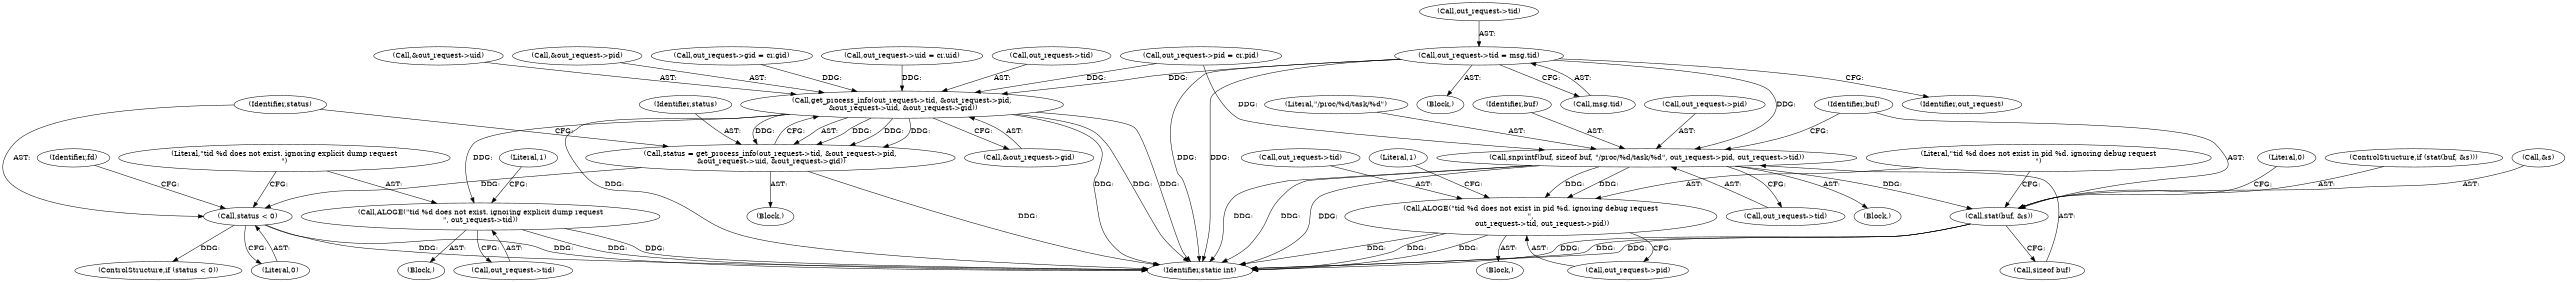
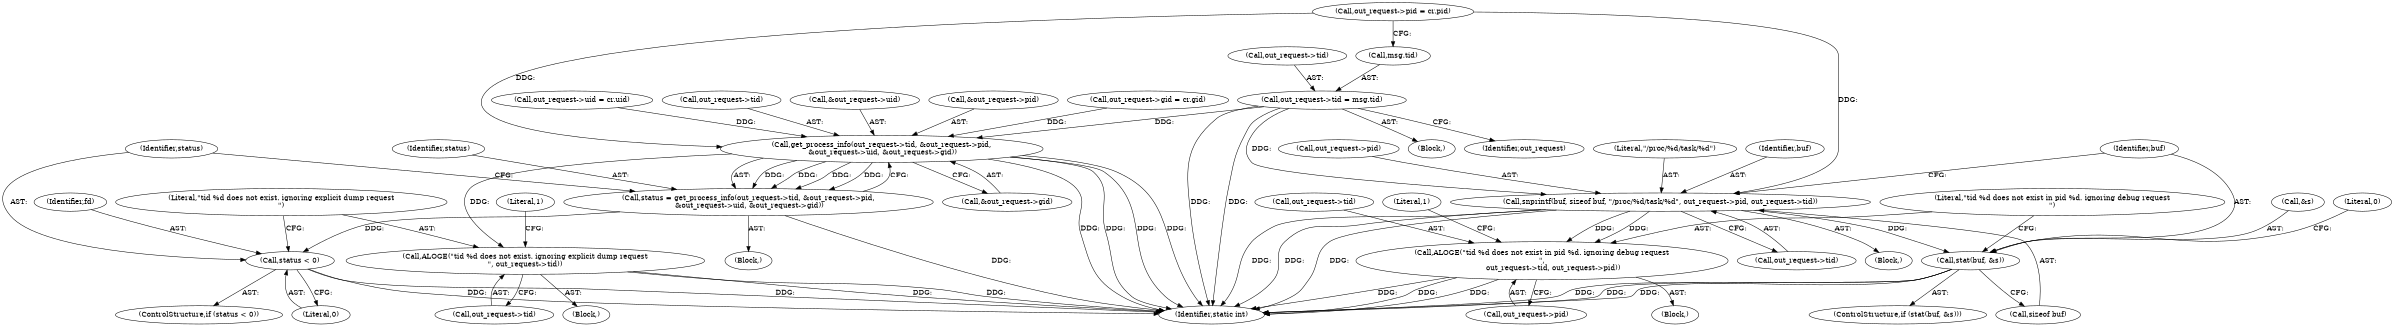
  digraph {
    n1 [label="(Call,out_request->tid = msg.tid)"]
    n2 [label="(Call,snprintf(buf, sizeof buf, \"/proc/%d/task/%d\", out_request->pid, out_request->tid))"]
    n3 [label="(Call,get_process_info(out_request->tid, &out_request->pid,\n &out_request->uid, &out_request->gid))"]
    n4 [label="(Call,msg.tid)"]
    n5 [label="(Identifier,static int)"]
    n6 [label="(Block,)"]
    n7 [label="(Identifier,out_request)"]
    n8 [label="(Call,stat(buf, &s))"]
    n9 [label="(Call,ALOGE(\"tid %d does not exist in pid %d. ignoring debug request\n\",\n          out_request->tid, out_request->pid))"]
    n10 [label="(Call,out_request->tid)"]
    n11 [label="(Block,)"]
    n12 [label="(Call,status = get_process_info(out_request->tid, &out_request->pid,\n &out_request->uid, &out_request->gid))"]
    n13 [label="(Call,ALOGE(\"tid %d does not exist. ignoring explicit dump request\n\", out_request->tid))"]
    n14 [label="(Call,&out_request->gid)"]
    n15 [label="(ControlStructure,if (stat(buf, &s)))"]
    n16 [label="(Call,sizeof buf)"]
    n17 [label="(Block,)"]
    n18 [label="(Call,out_request->pid)"]
    n19 [label="(Call,&s)"]
    n20 [label="(Call,status < 0)"]
    n21 [label="(Block,)"]
    n22 [label="(Call,out_request->tid)"]
    n23 [label="(Block,)"]
    n24 [label="(Literal,0)"]
    n25 [label="(ControlStructure,if (status < 0))"]
    n26 [label="(Identifier,buf)"]
    n27 [label="(Identifier,status)"]
    n28 [label="(Literal,\"tid %d does not exist in pid %d. ignoring debug request\n\")"]
    n29 [label="(Call,out_request->tid)"]
    n30 [label="(Call,out_request->pid)"]
    n31 [label="(Call,out_request->gid = cr.gid)"]
    n32 [label="(Literal,\"/proc/%d/task/%d\")"]
    n33 [label="(Identifier,buf)"]
    n34 [label="(Identifier,status)"]
    n35 [label="(Literal,0)"]
    n36 [label="(Identifier,fd)"]
    n37 [label="(Call,out_request->uid = cr.uid)"]
    n38 [label="(Call,out_request->tid)"]
    n39 [label="(Literal,\"tid %d does not exist. ignoring explicit dump request\n\")"]
    n40 [label="(Call,&out_request->uid)"]
    n41 [label="(Call,&out_request->pid)"]
    n42 [label="(Call,out_request->tid)"]
    n43 [label="(Literal,1)"]
    n44 [label="(Literal,1)"]
    n45 [label="(Call,out_request->pid = cr.pid)"]
    n1 -> n2 [label="DDG: "]
    n1 -> n3 [label="DDG: "]
-   n1 -> n4 [label="CFG: "]
+   n45 -> n4 [label="CFG: "]
    n1 -> n5 [label="DDG: "]
    n1 -> n5 [label="DDG: "]
    n1 -> n6 [label="AST: "]
    n1 -> n7 [label="CFG: "]
    n2 -> n5 [label="DDG: "]
    n2 -> n5 [label="DDG: "]
    n2 -> n5 [label="DDG: "]
    n2 -> n8 [label="DDG: "]
    n2 -> n9 [label="DDG: "]
    n2 -> n9 [label="DDG: "]
    n2 -> n10 [label="CFG: "]
    n2 -> n11 [label="AST: "]
    n3 -> n5 [label="DDG: "]
    n3 -> n5 [label="DDG: "]
    n3 -> n5 [label="DDG: "]
    n3 -> n5 [label="DDG: "]
    n3 -> n12 [label="AST: "]
    n3 -> n12 [label="DDG: "]
    n3 -> n12 [label="DDG: "]
    n3 -> n12 [label="DDG: "]
    n3 -> n12 [label="DDG: "]
    n3 -> n13 [label="DDG: "]
    n3 -> n14 [label="CFG: "]
    n4 -> n1 [label="AST: "]
    n8 -> n5 [label="DDG: "]
    n8 -> n5 [label="DDG: "]
    n8 -> n5 [label="DDG: "]
-   n15 -> n8 [label="AST: "]
+   n8 -> n15 [label="AST: "]
    n8 -> n16 [label="CFG: "]
    n9 -> n5 [label="DDG: "]
    n9 -> n5 [label="DDG: "]
    n9 -> n5 [label="DDG: "]
    n9 -> n17 [label="AST: "]
    n9 -> n18 [label="CFG: "]
    n10 -> n2 [label="AST: "]
    n12 -> n3 [label="CFG: "]
    n12 -> n5 [label="DDG: "]
    n12 -> n20 [label="DDG: "]
    n12 -> n21 [label="AST: "]
    n13 -> n5 [label="DDG: "]
    n13 -> n5 [label="DDG: "]
    n13 -> n22 [label="CFG: "]
    n13 -> n23 [label="AST: "]
    n14 -> n3 [label="AST: "]
    n16 -> n2 [label="AST: "]
    n18 -> n9 [label="AST: "]
    n19 -> n8 [label="AST: "]
    n20 -> n5 [label="DDG: "]
    n20 -> n5 [label="DDG: "]
    n20 -> n24 [label="CFG: "]
-   n20 -> n25 [label="DDG: "]
+   n20 -> n25 [label="AST: "]
    n22 -> n13 [label="AST: "]
    n24 -> n20 [label="AST: "]
    n26 -> n2 [label="CFG: "]
    n26 -> n8 [label="AST: "]
    n27 -> n12 [label="AST: "]
    n28 -> n8 [label="CFG: "]
    n28 -> n9 [label="AST: "]
    n29 -> n1 [label="AST: "]
    n30 -> n2 [label="AST: "]
    n31 -> n3 [label="DDG: "]
    n32 -> n2 [label="AST: "]
    n33 -> n2 [label="AST: "]
    n34 -> n12 [label="CFG: "]
    n34 -> n20 [label="AST: "]
    n35 -> n8 [label="CFG: "]
-   n36 -> n20 [label="CFG: "]
+   n36 -> n20 [label="AST: "]
    n37 -> n3 [label="DDG: "]
    n38 -> n3 [label="AST: "]
    n39 -> n13 [label="AST: "]
    n39 -> n20 [label="CFG: "]
    n40 -> n3 [label="AST: "]
    n41 -> n3 [label="AST: "]
    n42 -> n9 [label="AST: "]
    n43 -> n13 [label="CFG: "]
    n44 -> n9 [label="CFG: "]
    n45 -> n2 [label="DDG: "]
    n45 -> n3 [label="DDG: "]
  }
